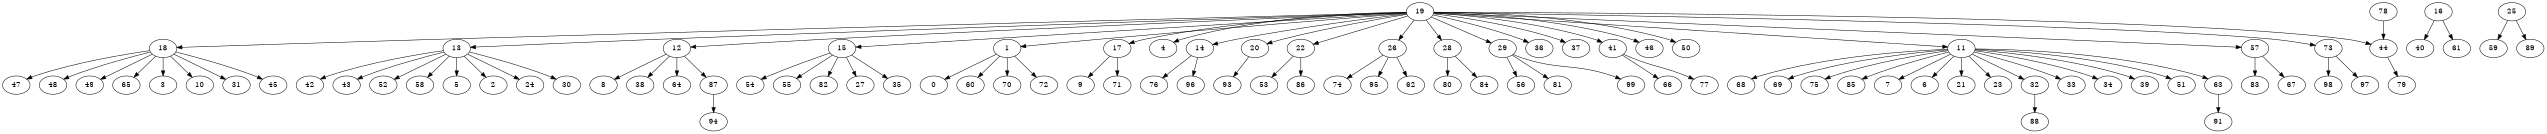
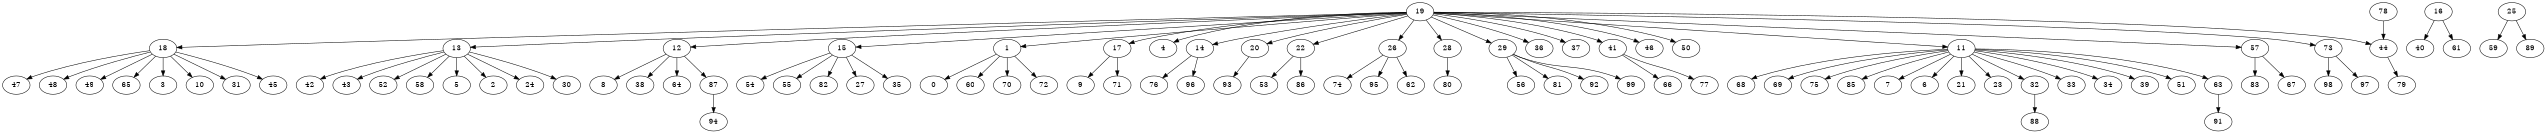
  digraph {
    n1 [label=19]
    n2 [label=11]
    n3 [label=18]
    n4 [label=13]
    n5 [label=12]
    n6 [label=15]
    n7 [label=1]
    n8 [label=17]
    n9 [label=4]
    n10 [label=14]
    n11 [label=20]
    n12 [label=22]
    n13 [label=26]
    n14 [label=28]
    n15 [label=29]
    n16 [label=36]
    n17 [label=37]
    n18 [label=41]
    n19 [label=44]
    n20 [label=46]
    n21 [label=50]
    n22 [label=57]
    n23 [label=73]
    n24 [label=7]
    n25 [label=6]
    n26 [label=21]
    n27 [label=23]
    n28 [label=32]
    n29 [label=33]
    n30 [label=34]
    n31 [label=39]
    n32 [label=51]
    n33 [label=63]
    n34 [label=68]
    n35 [label=69]
    n36 [label=75]
    n37 [label=85]
    n38 [label=3]
    n39 [label=10]
    n40 [label=31]
    n41 [label=45]
    n42 [label=47]
    n43 [label=48]
    n44 [label=49]
    n45 [label=65]
    n46 [label=5]
    n47 [label=2]
    n48 [label=24]
    n49 [label=30]
    n50 [label=42]
    n51 [label=43]
    n52 [label=52]
    n53 [label=58]
    n54 [label=8]
    n55 [label=38]
    n56 [label=64]
    n57 [label=87]
    n58 [label=27]
    n59 [label=35]
    n60 [label=54]
    n61 [label=55]
    n62 [label=82]
    n63 [label=0]
    n64 [label=60]
    n65 [label=70]
    n66 [label=72]
    n67 [label=9]
    n68 [label=71]
    n69 [label=16]
    n70 [label=40]
    n71 [label=61]
    n72 [label=76]
    n73 [label=96]
    n74 [label=93]
    n75 [label=53]
    n76 [label=86]
    n77 [label=25]
    n78 [label=59]
    n79 [label=89]
    n80 [label=62]
    n81 [label=74]
    n82 [label=95]
    n83 [label=80]
-   n84 [label=84]
    n85 [label=56]
    n86 [label=81]
+   n87 [label=92]
    n88 [label=99]
    n89 [label=66]
    n90 [label=77]
    n91 [label=79]
    n92 [label=67]
    n93 [label=83]
    n94 [label=97]
    n95 [label=98]
    n96 [label=88]
    n97 [label=91]
    n98 [label=94]
    n99 [label=78]
    n1 -> n2
    n1 -> n3
    n1 -> n4
    n1 -> n5
    n1 -> n6
    n1 -> n7
    n1 -> n8
    n1 -> n9
    n1 -> n10
    n1 -> n11
    n1 -> n12
    n1 -> n13
    n1 -> n14
    n1 -> n15
    n1 -> n16
    n1 -> n17
    n1 -> n18
    n1 -> n19
    n1 -> n20
    n1 -> n21
    n1 -> n22
    n1 -> n23
    n2 -> n24
    n2 -> n25
    n2 -> n26
    n2 -> n27
    n2 -> n28
    n2 -> n29
    n2 -> n30
    n2 -> n31
    n2 -> n32
    n2 -> n33
    n2 -> n34
    n2 -> n35
    n2 -> n36
    n2 -> n37
    n3 -> n38
    n3 -> n39
    n3 -> n40
    n3 -> n41
    n3 -> n42
    n3 -> n43
    n3 -> n44
    n3 -> n45
    n4 -> n46
    n4 -> n47
    n4 -> n48
    n4 -> n49
    n4 -> n50
    n4 -> n51
    n4 -> n52
    n4 -> n53
    n5 -> n54
    n5 -> n55
    n5 -> n56
    n5 -> n57
    n6 -> n58
    n6 -> n59
    n6 -> n60
    n6 -> n61
    n6 -> n62
    n7 -> n63
    n7 -> n64
    n7 -> n65
    n7 -> n66
    n8 -> n67
    n8 -> n68
    n10 -> n72
    n10 -> n73
    n11 -> n74
    n12 -> n75
    n12 -> n76
    n13 -> n80
    n13 -> n81
    n13 -> n82
    n14 -> n83
-   n14 -> n84
    n15 -> n85
    n15 -> n86
+   n15 -> n87
    n15 -> n88
    n18 -> n89
    n18 -> n90
    n19 -> n91
    n22 -> n92
    n22 -> n93
    n23 -> n94
    n23 -> n95
    n28 -> n96
    n33 -> n97
    n57 -> n98
    n69 -> n70
    n69 -> n71
    n77 -> n78
    n77 -> n79
    n99 -> n19
  }
